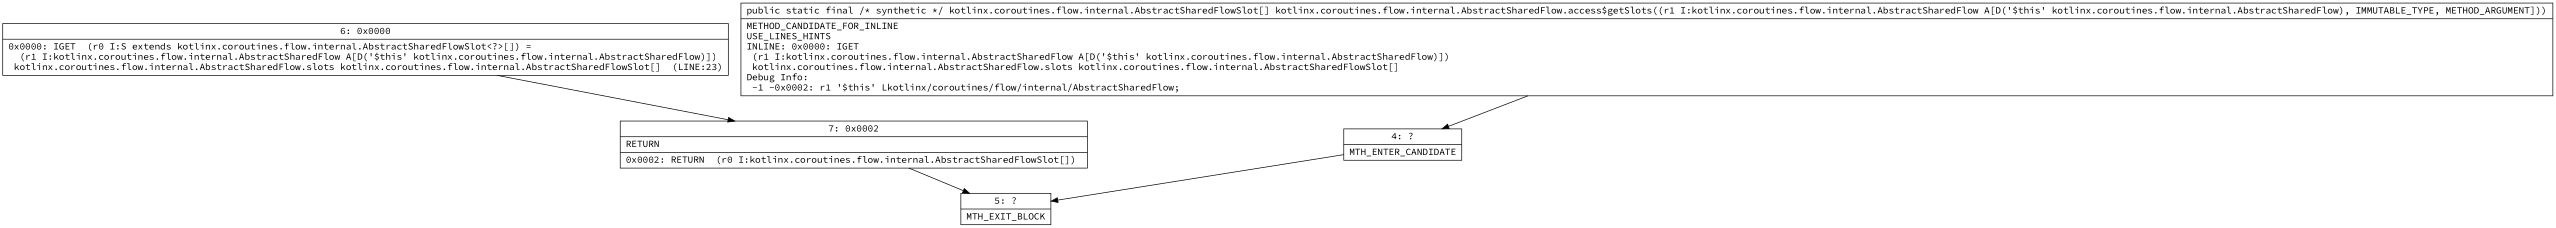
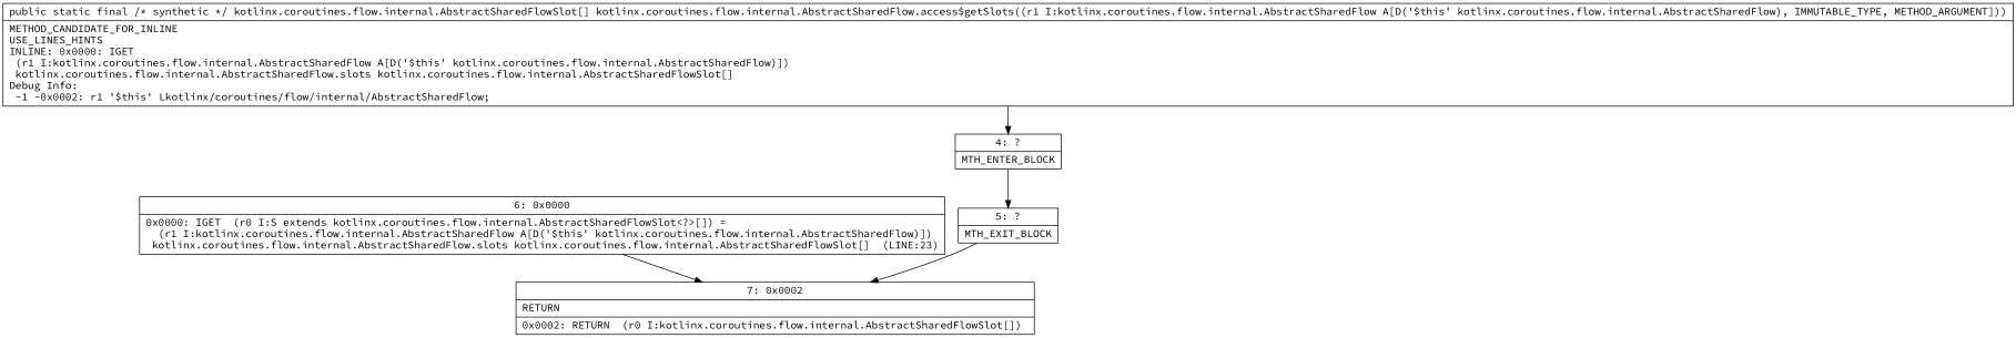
  digraph {
    fontname="Source Code Pro"
    node [fontname="Source Code Pro" shape=record]
    edge [fontname="Source Code Pro"]
-   n1 [label="{4\:\ ?|MTH_ENTER_CANDIDATE\l}"]
+   n1 [label="{4\:\ ?|MTH_ENTER_BLOCK\l}"]
    n2 [label="{5\:\ ?|MTH_EXIT_BLOCK\l}"]
    n3 [label="{6\:\ 0x0000|0x0000: IGET  (r0 I:S extends kotlinx.coroutines.flow.internal.AbstractSharedFlowSlot\<?\>[]) = \l  (r1 I:kotlinx.coroutines.flow.internal.AbstractSharedFlow A[D('$this' kotlinx.coroutines.flow.internal.AbstractSharedFlow)])\l kotlinx.coroutines.flow.internal.AbstractSharedFlow.slots kotlinx.coroutines.flow.internal.AbstractSharedFlowSlot[]  (LINE:23)\l}"]
    n4 [label="{7\:\ 0x0002|RETURN\l|0x0002: RETURN  (r0 I:kotlinx.coroutines.flow.internal.AbstractSharedFlowSlot[]) \l}"]
    n5 [label="{public static final \/* synthetic *\/ kotlinx.coroutines.flow.internal.AbstractSharedFlowSlot[] kotlinx.coroutines.flow.internal.AbstractSharedFlow.access$getSlots((r1 I:kotlinx.coroutines.flow.internal.AbstractSharedFlow A[D('$this' kotlinx.coroutines.flow.internal.AbstractSharedFlow), IMMUTABLE_TYPE, METHOD_ARGUMENT]))  | METHOD_CANDIDATE_FOR_INLINE\lUSE_LINES_HINTS\lINLINE: 0x0000: IGET  \l  (r1 I:kotlinx.coroutines.flow.internal.AbstractSharedFlow A[D('$this' kotlinx.coroutines.flow.internal.AbstractSharedFlow)])\l kotlinx.coroutines.flow.internal.AbstractSharedFlow.slots kotlinx.coroutines.flow.internal.AbstractSharedFlowSlot[]\lDebug Info:\l  \-1 \-0x0002: r1 '$this' Lkotlinx\/coroutines\/flow\/internal\/AbstractSharedFlow;\l}"]
    n1 -> n2
    n3 -> n4
-   n4 -> n2
+   n2 -> n4
    n5 -> n1
  }
